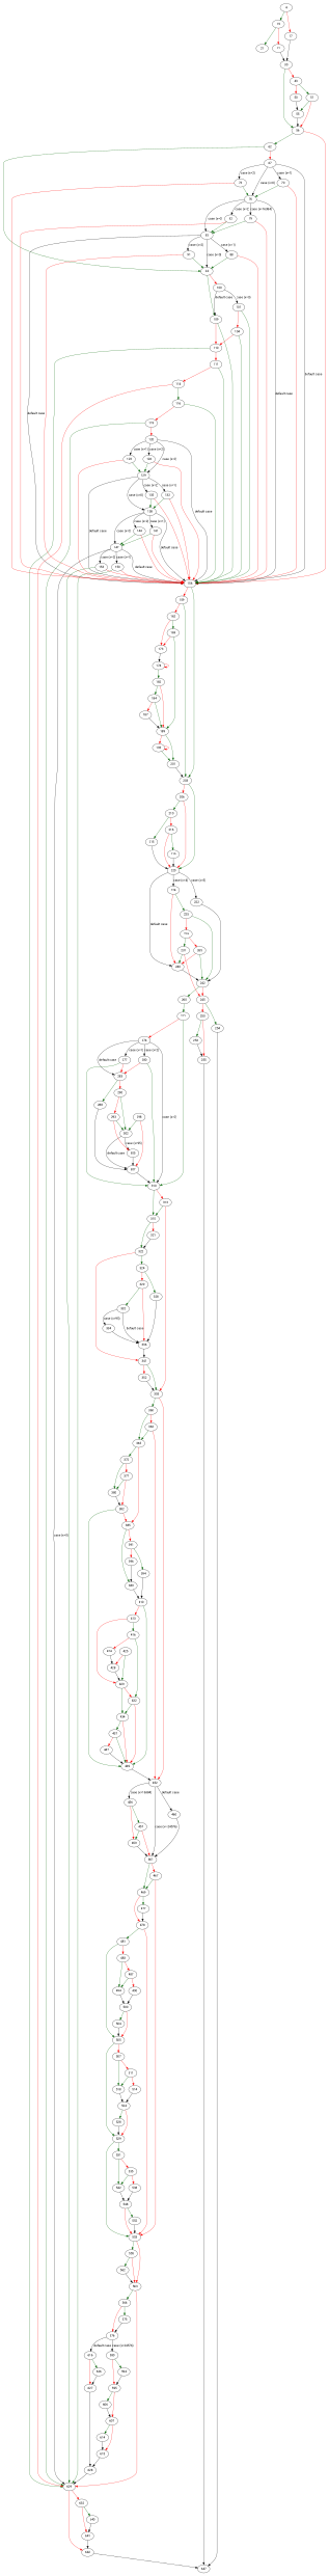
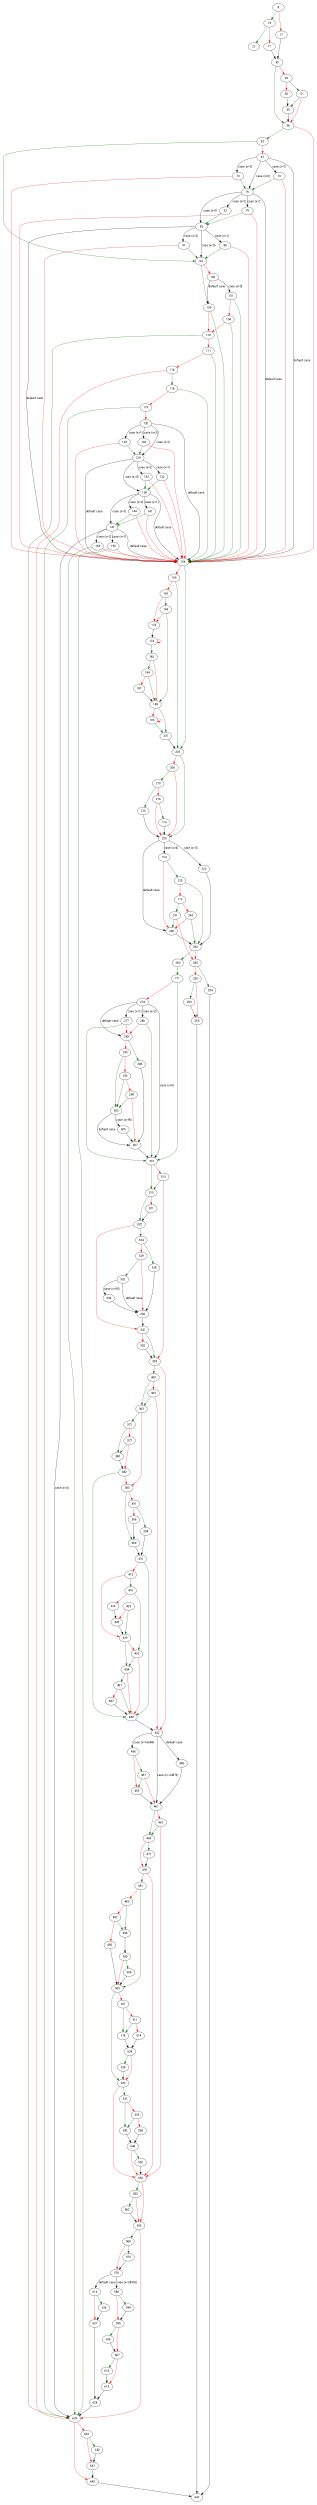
  strict digraph {
    fontname=Roboto
    node [fontname=Roboto]
    edge [color=red cond=true fontname=Roboto]
    4 [entry=true]
    19
    17
    21
    22
    30
    56
    43
    62
    156
    51
    50
    94
    67
    203
    159
    55
    109
    100
    76
    70
    73
    220
    206
    162
    110
    101
    85
    79
    82
    88
    91
    629
    111
    104
    632
    642
    114
    640
    641
    647
    116
    119
    120
    129
    123
    126
    138
    132
    135
    147
    141
    144
    150
    153
    222
    224
    240
    210
    169
    173
    189
    174
    201
    193
    182
    184
    187
    242
    225
    215
    216
    219
    245
    260
    229
    254
    250
    271
    231
    n81 [label=265]
    253
    255
    310
    274
    315
    313
    277
    280
    283
    322
    321
    355
    288
    290
    307
    302
    293
    305
    298
    324
    341
    360
    452
    365
    363
    461
    456
    460
    328
    329
    352
    336
    332
    334
    372
    385
    469
    467
    457
    459
    380
    377
    389
    391
    382
    410
    394
    396
    449
    413
    416
    429
    424
    432
    434
    425
    428
    437
    447
    477
    478
    553
    481
    555
    563
    562
    566
    505
    483
    529
    507
    494
    487
    531
    518
    511
    500
    490
    504
    542
    535
    524
    514
    528
    548
    538
    552
    575
    576
    580
    616
    594
    595
    626
    627
    606
    607
    628
    614
    615
    4 -> 19 [color=darkgreen]
    4 -> 17 [cond=false]
    19 -> 21 [color=darkgreen]
    19 -> 22 [cond=false]
    17 -> 30 [color="" cond=""]
    22 -> 30 [color="" cond=""]
    30 -> 56 [color=darkgreen]
    30 -> 43 [cond=false]
    56 -> 62 [color=darkgreen]
    56 -> 156 [cond=false]
    43 -> 51 [color=darkgreen]
    43 -> 50 [cond=false]
    62 -> 94 [color=darkgreen]
    62 -> 67 [cond=false]
    156 -> 203 [color=darkgreen]
    156 -> 159 [cond=false]
    51 -> 56 [cond=false]
    51 -> 55 [color=darkgreen]
    50 -> 55 [color="" cond=""]
    94 -> 109 [color=darkgreen]
    94 -> 100 [cond=false]
    67 -> 156 [cond="default case" label="default case" color=""]
    67 -> 76 [cond="case (x=0)" label="case (x=0)" color=""]
    67 -> 70 [cond="case (x=1)" label="case (x=1)" color=""]
    67 -> 73 [cond="case (x=2)" label="case (x=2)" color=""]
    203 -> 220 [color=darkgreen]
    203 -> 206 [cond=false]
    159 -> 203 [color=darkgreen]
    159 -> 162 [cond=false]
    55 -> 56 [color="" cond=""]
    109 -> 156 [color=darkgreen]
    109 -> 110 [cond=false]
    100 -> 109 [cond="default case" label="default case" color=""]
    100 -> 101 [cond="case (x=0)" label="case (x=0)" color=""]
    76 -> 156 [cond="default case" label="default case" color=""]
    76 -> 85 [cond="case (x=0)" label="case (x=0)" color=""]
-   76 -> 79 [cond="case (x=1)" label="case (x=16384)" color=""]
+   76 -> 79 [cond="case (x=1)" label="case (x=1)" color=""]
    76 -> 82 [cond="case (x=2)" label="case (x=2)" color=""]
    70 -> 156 [cond=false]
    70 -> 76 [color=darkgreen]
    73 -> 156 [cond=false]
    73 -> 76 [color=darkgreen]
    220 -> 222 [cond="case (x=5)" label="case (x=5)" color=""]
    220 -> 224 [cond="case (x=4)" label="case (x=4)" color=""]
    220 -> 240 [cond="default case" label="default case" color=""]
    206 -> 220 [cond=false]
    206 -> 210 [color=darkgreen]
    162 -> 169 [color=darkgreen]
    162 -> 173 [cond=false]
    110 -> 629 [color=darkgreen]
    110 -> 111 [cond=false]
    101 -> 156 [color=darkgreen]
    101 -> 104 [cond=false]
    85 -> 156 [cond="default case" label="default case" color=""]
    85 -> 94 [cond="case (x=0)" label="case (x=0)" color=""]
    85 -> 88 [cond="case (x=1)" label="case (x=1)" color=""]
    85 -> 91 [cond="case (x=2)" label="case (x=2)" color=""]
    79 -> 156 [cond=false]
    79 -> 85 [color=darkgreen]
    82 -> 156 [cond=false]
    82 -> 85 [color=darkgreen]
    88 -> 156 [cond=false]
    88 -> 94 [color=darkgreen]
    91 -> 156 [cond=false]
    91 -> 94 [color=darkgreen]
    629 -> 632
    629 -> 642 [cond=false]
    111 -> 156 [color=darkgreen]
    111 -> 114 [cond=false]
    104 -> 156 [color=darkgreen]
    104 -> 110 [cond=false]
    632 -> 640 [color=darkgreen]
    632 -> 641 [cond=false]
    642 -> 647 [color="" cond=""]
    114 -> 629 [cond=false]
    114 -> 116 [color=darkgreen]
    640 -> 641 [color="" cond=""]
    641 -> 642 [color="" cond=""]
    116 -> 156 [color=darkgreen]
    116 -> 119 [cond=false]
    119 -> 629 [color=darkgreen]
    119 -> 120 [cond=false]
    120 -> 156 [cond="default case" label="default case" color=""]
    120 -> 129 [cond="case (x=0)" label="case (x=0)" color=""]
    120 -> 123 [cond="case (x=1)" label="case (x=1)" color=""]
    120 -> 126 [cond="case (x=2)" label="case (x=2)" color=""]
    129 -> 156 [cond="default case" label="default case" color=""]
    129 -> 138 [cond="case (x=0)" label="case (x=0)" color=""]
    129 -> 132 [cond="case (x=1)" label="case (x=1)" color=""]
    129 -> 135 [cond="case (x=2)" label="case (x=2)" color=""]
    123 -> 156 [cond=false]
    123 -> 129 [color=darkgreen]
    126 -> 156 [cond=false]
    126 -> 129 [color=darkgreen]
    138 -> 156 [cond="default case" label="default case" color=""]
    138 -> 147 [cond="case (x=0)" label="case (x=0)" color=""]
    138 -> 141 [cond="case (x=1)" label="case (x=1)" color=""]
    138 -> 144 [cond="case (x=2)" label="case (x=2)" color=""]
    132 -> 156 [cond=false]
    132 -> 138 [color=darkgreen]
    135 -> 156 [cond=false]
    135 -> 138 [color=darkgreen]
    147 -> 156 [cond="default case" label="default case" color=""]
    147 -> 629 [cond="case (x=0)" label="case (x=0)" color=""]
    147 -> 150 [cond="case (x=1)" label="case (x=1)" color=""]
    147 -> 153 [cond="case (x=2)" label="case (x=2)" color=""]
    141 -> 156 [cond=false]
    141 -> 147 [color=darkgreen]
    144 -> 156 [cond=false]
    144 -> 147 [color=darkgreen]
    150 -> 156 [cond=false]
    150 -> 629 [color=darkgreen]
    153 -> 156 [cond=false]
    153 -> 629 [color=darkgreen]
    222 -> 242 [color="" cond=""]
    224 -> 240 [cond=false]
    224 -> 225 [color=darkgreen]
    240 -> 242 [color="" cond=""]
    210 -> 215 [color=darkgreen]
    210 -> 216 [cond=false]
    169 -> 173 [cond=false]
    169 -> 189 [color=darkgreen]
    173 -> 174 [color="" cond=""]
    189 -> 201 [color=darkgreen]
    189 -> 193 [cond=false]
    174 -> 174 [cond=false]
    174 -> 182 [color=darkgreen]
    201 -> 203 [color="" cond=""]
    193 -> 201 [color=darkgreen]
    193 -> 193 [cond=false]
    182 -> 189 [cond=false]
    182 -> 184 [color=darkgreen]
    184 -> 189 [color=darkgreen]
    184 -> 187 [cond=false]
    187 -> 189 [color="" cond=""]
    242 -> 245 [cond=false]
    242 -> 260 [color=darkgreen]
    225 -> 242 [color=darkgreen]
    225 -> 229 [cond=false]
    215 -> 220 [color="" cond=""]
    216 -> 220 [cond=false]
    216 -> 219 [color=darkgreen]
    219 -> 220 [color="" cond=""]
    245 -> 254 [color=darkgreen]
    245 -> 250 [cond=false]
    260 -> 271 [color=darkgreen]
    229 -> 231 [color=darkgreen]
    229 -> n81 [cond=false]
    254 -> 647 [color="" cond=""]
    250 -> 253 [color=darkgreen]
    250 -> 255 [cond=false]
    271 -> 310 [color=darkgreen]
    271 -> 274 [cond=false]
    231 -> 240 [color=darkgreen]
    231 -> 245 [cond=false]
    n81 -> 240 [cond=false]
    n81 -> 242 [color=darkgreen]
    253 -> 255 [color="" cond=""]
    255 -> 647 [color="" cond=""]
    310 -> 315 [color=darkgreen]
    310 -> 313 [cond=false]
    274 -> 310 [cond="case (x=0)" label="case (x=0)" color=""]
    274 -> 277 [cond="case (x=1)" label="case (x=1)" color=""]
    274 -> 280 [cond="case (x=2)" label="case (x=2)" color=""]
    274 -> 283 [cond="default case" label="default case" color=""]
    315 -> 322 [color=darkgreen]
    315 -> 321 [cond=false]
    313 -> 315 [color=darkgreen]
    313 -> 355 [cond=false]
    277 -> 310 [color=darkgreen]
    277 -> 283 [cond=false]
    280 -> 310 [color=darkgreen]
    280 -> 283 [cond=false]
    283 -> 288 [color=darkgreen]
    283 -> 290 [cond=false]
    322 -> 324 [color=darkgreen]
    322 -> 341 [cond=false]
    321 -> 322 [color="" cond=""]
    355 -> 360 [color=darkgreen]
    355 -> 452 [cond=false]
    288 -> 307 [color="" cond=""]
    290 -> 302 [color=darkgreen]
    290 -> 293 [cond=false]
    307 -> 310 [color="" cond=""]
    302 -> 307 [cond="default case" label="default case" color=""]
    302 -> 305 [cond="case (x=95)" label="case (x=95)" color=""]
    293 -> 302 [color=darkgreen]
-   293 -> 305 [cond=false]
+   293 -> 298 [cond=false]
    305 -> 307 [color="" cond=""]
    298 -> 307 [cond=false]
    298 -> 302 [color=darkgreen]
    324 -> 328 [color=darkgreen]
    324 -> 329 [cond=false]
    341 -> 355 [color=darkgreen]
    341 -> 352 [cond=false]
    360 -> 365 [color=darkgreen]
    360 -> 363 [cond=false]
    452 -> 461 [cond="case (x=-24576)" label="case (x=-24576)" color=""]
    452 -> 456 [cond="case (x=16384)" label="case (x=16384)" color=""]
    452 -> 460 [cond="default case" label="default case" color=""]
    365 -> 372 [color=darkgreen]
    365 -> 385 [cond=false]
    363 -> 452 [cond=false]
    363 -> 365 [color=darkgreen]
    461 -> 469 [color=darkgreen]
    461 -> 467 [cond=false]
    456 -> 457 [color=darkgreen]
    456 -> 459 [cond=false]
    460 -> 461 [color="" cond=""]
    328 -> 336 [color="" cond=""]
    329 -> 336 [cond=false]
    329 -> 332 [color=darkgreen]
    352 -> 355 [color="" cond=""]
    336 -> 341 [color="" cond=""]
    332 -> 336 [cond="default case" label="default case" color=""]
    332 -> 334 [cond="case (x=95)" label="case (x=95)" color=""]
    334 -> 336 [color="" cond=""]
    372 -> 380 [color=darkgreen]
    372 -> 377 [cond=false]
    385 -> 389 [color=darkgreen]
    385 -> 391 [cond=false]
    469 -> 477 [color=darkgreen]
    469 -> 478 [cond=false]
    467 -> 469 [color=darkgreen]
    467 -> 553 [cond=false]
    457 -> 461 [cond=false]
    457 -> 459 [color=darkgreen]
    459 -> 461 [color="" cond=""]
    380 -> 382 [color="" cond=""]
    377 -> 380 [color=darkgreen]
    377 -> 382 [cond=false]
    389 -> 410 [color="" cond=""]
    391 -> 394 [color=darkgreen]
    391 -> 396 [cond=false]
    382 -> 385 [cond=false]
    382 -> 449 [color=darkgreen]
    410 -> 449 [color=darkgreen]
    410 -> 413 [cond=false]
    394 -> 410 [color="" cond=""]
    396 -> 389 [color="" cond=""]
    449 -> 452 [color="" cond=""]
    413 -> 416 [color=darkgreen]
    413 -> 429 [cond=false]
    416 -> 424 [cond=false]
    416 -> 432 [color=darkgreen]
    429 -> 432 [cond=false]
    429 -> 434 [color=darkgreen]
    424 -> 428 [color="" cond=""]
    432 -> 449 [cond=false]
    432 -> 434 [color=darkgreen]
    434 -> 449 [cond=false]
    434 -> 437 [color=darkgreen]
    425 -> 429 [color=darkgreen]
    425 -> 428 [cond=false]
    428 -> 429 [color="" cond=""]
    437 -> 449 [color=darkgreen]
    437 -> 447 [cond=false]
    447 -> 449 [color="" cond=""]
    477 -> 478 [color="" cond=""]
    478 -> 553 [cond=false]
    478 -> 481 [color=darkgreen]
    553 -> 555 [color=darkgreen]
    553 -> 563 [cond=false]
    481 -> 505 [color=darkgreen]
    481 -> 483 [cond=false]
    555 -> 563 [cond=false]
    555 -> 562 [color=darkgreen]
    563 -> 629 [cond=false]
    563 -> 566 [color=darkgreen]
    562 -> 563 [color="" cond=""]
    566 -> 575 [color=darkgreen]
    566 -> 576 [cond=false]
    505 -> 529 [color=darkgreen]
    505 -> 507 [cond=false]
    483 -> 494 [color=darkgreen]
    483 -> 487 [cond=false]
-   529 -> 553 [color=darkgreen cond=false]
+   529 -> 553 [cond=false]
    529 -> 531 [color=darkgreen]
    507 -> 518 [color=darkgreen]
    507 -> 511 [cond=false]
    494 -> 500 [color="" cond=""]
    487 -> 494 [color=darkgreen]
    487 -> 490 [cond=false]
    531 -> 542 [color=darkgreen]
    531 -> 535 [cond=false]
    518 -> 524 [color="" cond=""]
    511 -> 518 [color=darkgreen]
    511 -> 514 [cond=false]
    500 -> 505 [cond=false]
    500 -> 504 [color=darkgreen]
-   490 -> 500 [color="" cond=""]
+   490 -> 505 [color="" cond=""]
    504 -> 505 [color="" cond=""]
    542 -> 548 [color="" cond=""]
    535 -> 542 [color=darkgreen]
    535 -> 538 [cond=false]
    524 -> 529 [cond=false]
    524 -> 528 [color=darkgreen]
    514 -> 524 [color="" cond=""]
    528 -> 529 [color="" cond=""]
    548 -> 553 [cond=false]
    548 -> 552 [color=darkgreen]
    538 -> 548 [color="" cond=""]
    552 -> 553 [color="" cond=""]
    575 -> 576 [color="" cond=""]
    576 -> 580 [cond="case (x=24576)" label="case (x=24576)" color=""]
    576 -> 616 [cond="default case" label="default case" color=""]
    580 -> 594 [color=darkgreen]
    580 -> 595 [cond=false]
    616 -> 626 [color=darkgreen]
    616 -> 627 [cond=false]
    594 -> 595 [color="" cond=""]
    595 -> 606 [color=darkgreen]
    595 -> 607 [cond=false]
    626 -> 627 [color="" cond=""]
    627 -> 628 [color="" cond=""]
    606 -> 607 [color="" cond=""]
    607 -> 614 [color=darkgreen]
    607 -> 615 [cond=false]
    628 -> 629 [color="" cond=""]
    614 -> 615 [color="" cond=""]
    615 -> 628 [color="" cond=""]
  }
